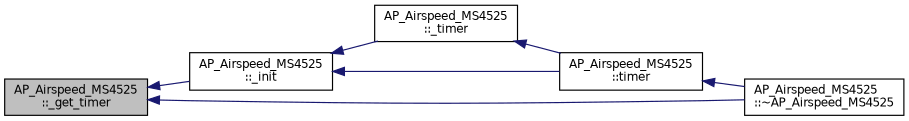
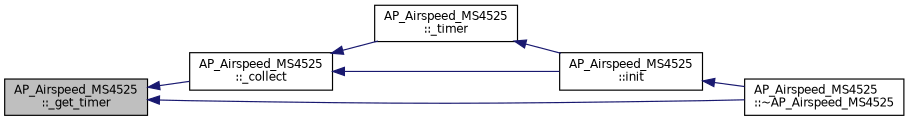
  digraph {
    rankdir=LR
    node [color=black fillcolor=white fontname=Helvetica fontsize=10 shape=record style=filled]
    edge [color=midnightblue dir=back fontname=Helvetica fontsize=10 labelfontname=Helvetica labelfontsize=10 style=solid]
    n1 [fillcolor=grey75 fontcolor=black height=0.2 label="AP_Airspeed_MS4525\l::_get_timer" width=0.4]
-   n2 [height=0.2 label="AP_Airspeed_MS4525\l::_init" width=0.4]
+   n2 [height=0.2 label="AP_Airspeed_MS4525\l::_collect" width=0.4]
    n3 [height=0.2 label="AP_Airspeed_MS4525\l::~AP_Airspeed_MS4525" width=0.4]
    n4 [height=0.2 label="AP_Airspeed_MS4525\l::_timer" width=0.4]
-   n5 [height=0.2 label="AP_Airspeed_MS4525\l::timer" width=0.4]
+   n5 [height=0.2 label="AP_Airspeed_MS4525\l::init" width=0.4]
    n1 -> n2
    n1 -> n3
    n2 -> n4
    n2 -> n5
    n4 -> n5
    n5 -> n3
  }
